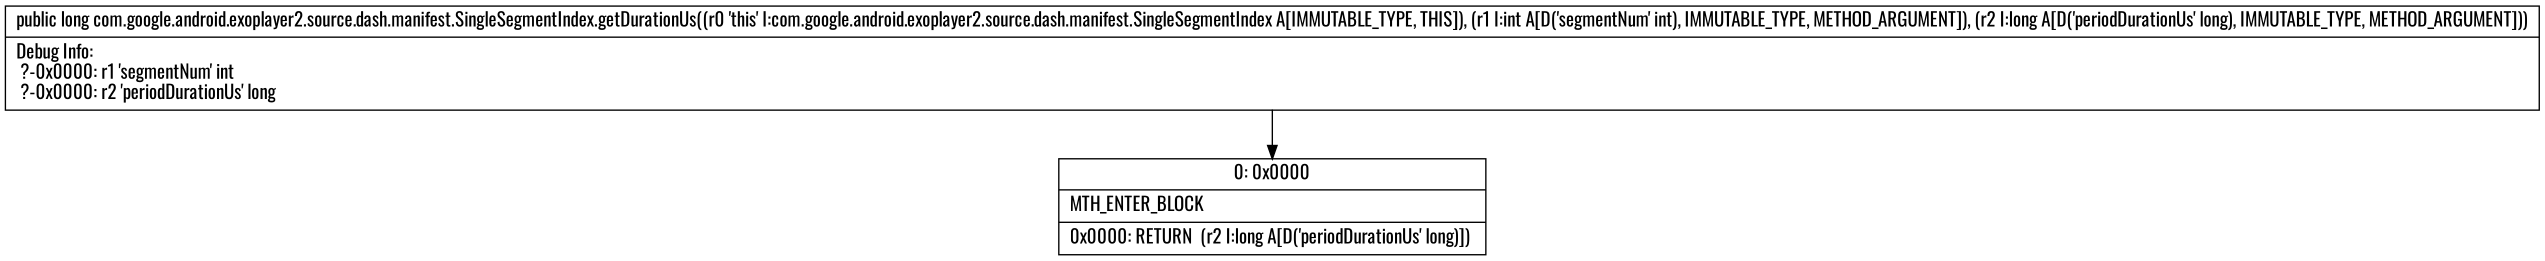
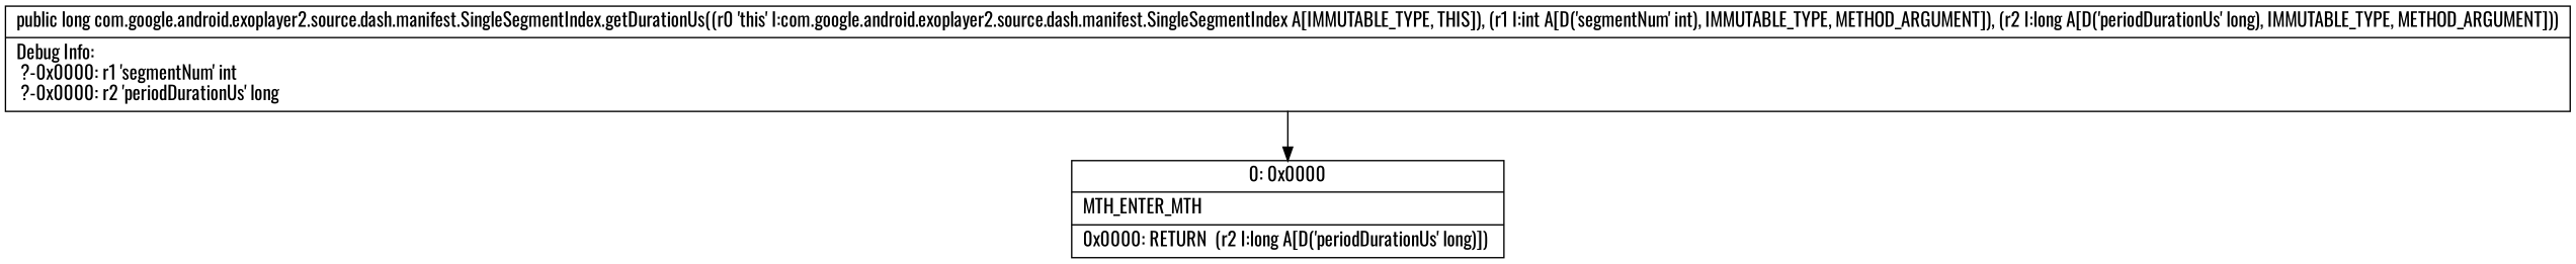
  digraph {
    fontname=Oswald
    node [shape=record fontname=Oswald]
-   n1 [label="{0\:\ 0x0000|MTH_ENTER_BLOCK\l|0x0000: RETURN  (r2 I:long A[D('periodDurationUs' long)]) \l}"]
+   n1 [label="{0\:\ 0x0000|MTH_ENTER_MTH\l|0x0000: RETURN  (r2 I:long A[D('periodDurationUs' long)]) \l}"]
    n2 [label="{public long com.google.android.exoplayer2.source.dash.manifest.SingleSegmentIndex.getDurationUs((r0 'this' I:com.google.android.exoplayer2.source.dash.manifest.SingleSegmentIndex A[IMMUTABLE_TYPE, THIS]), (r1 I:int A[D('segmentNum' int), IMMUTABLE_TYPE, METHOD_ARGUMENT]), (r2 I:long A[D('periodDurationUs' long), IMMUTABLE_TYPE, METHOD_ARGUMENT]))  | Debug Info:\l  ?\-0x0000: r1 'segmentNum' int\l  ?\-0x0000: r2 'periodDurationUs' long\l}"]
    n2 -> n1 [fontname=Oswald]
  }
